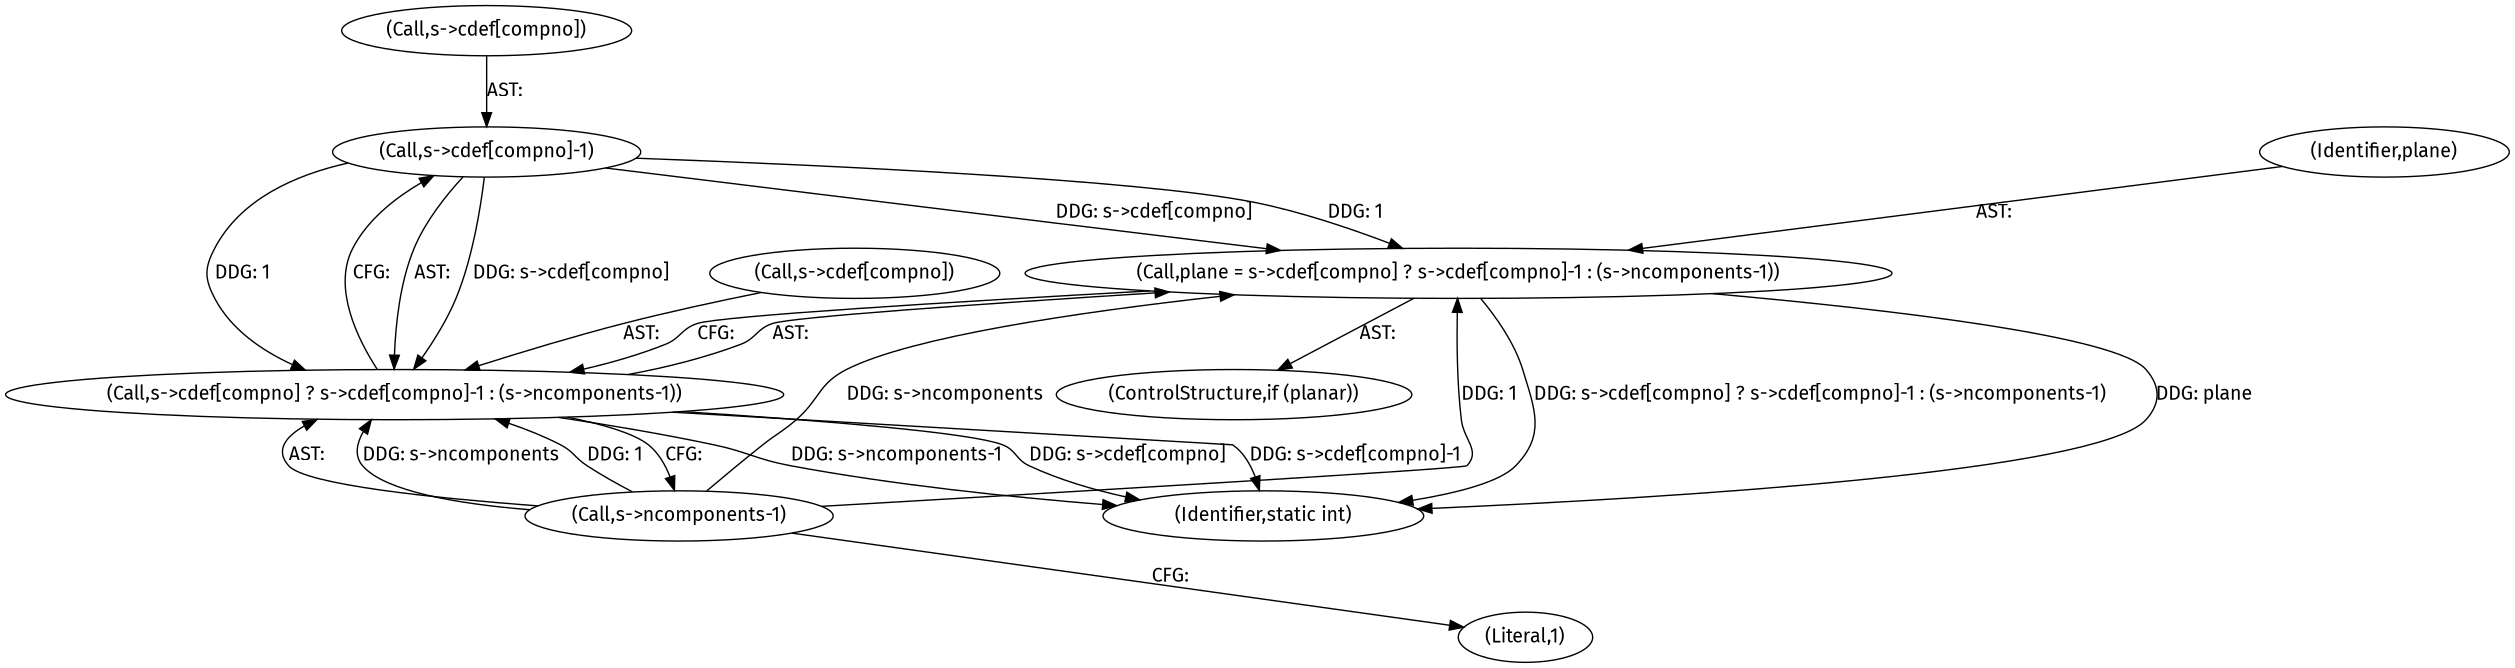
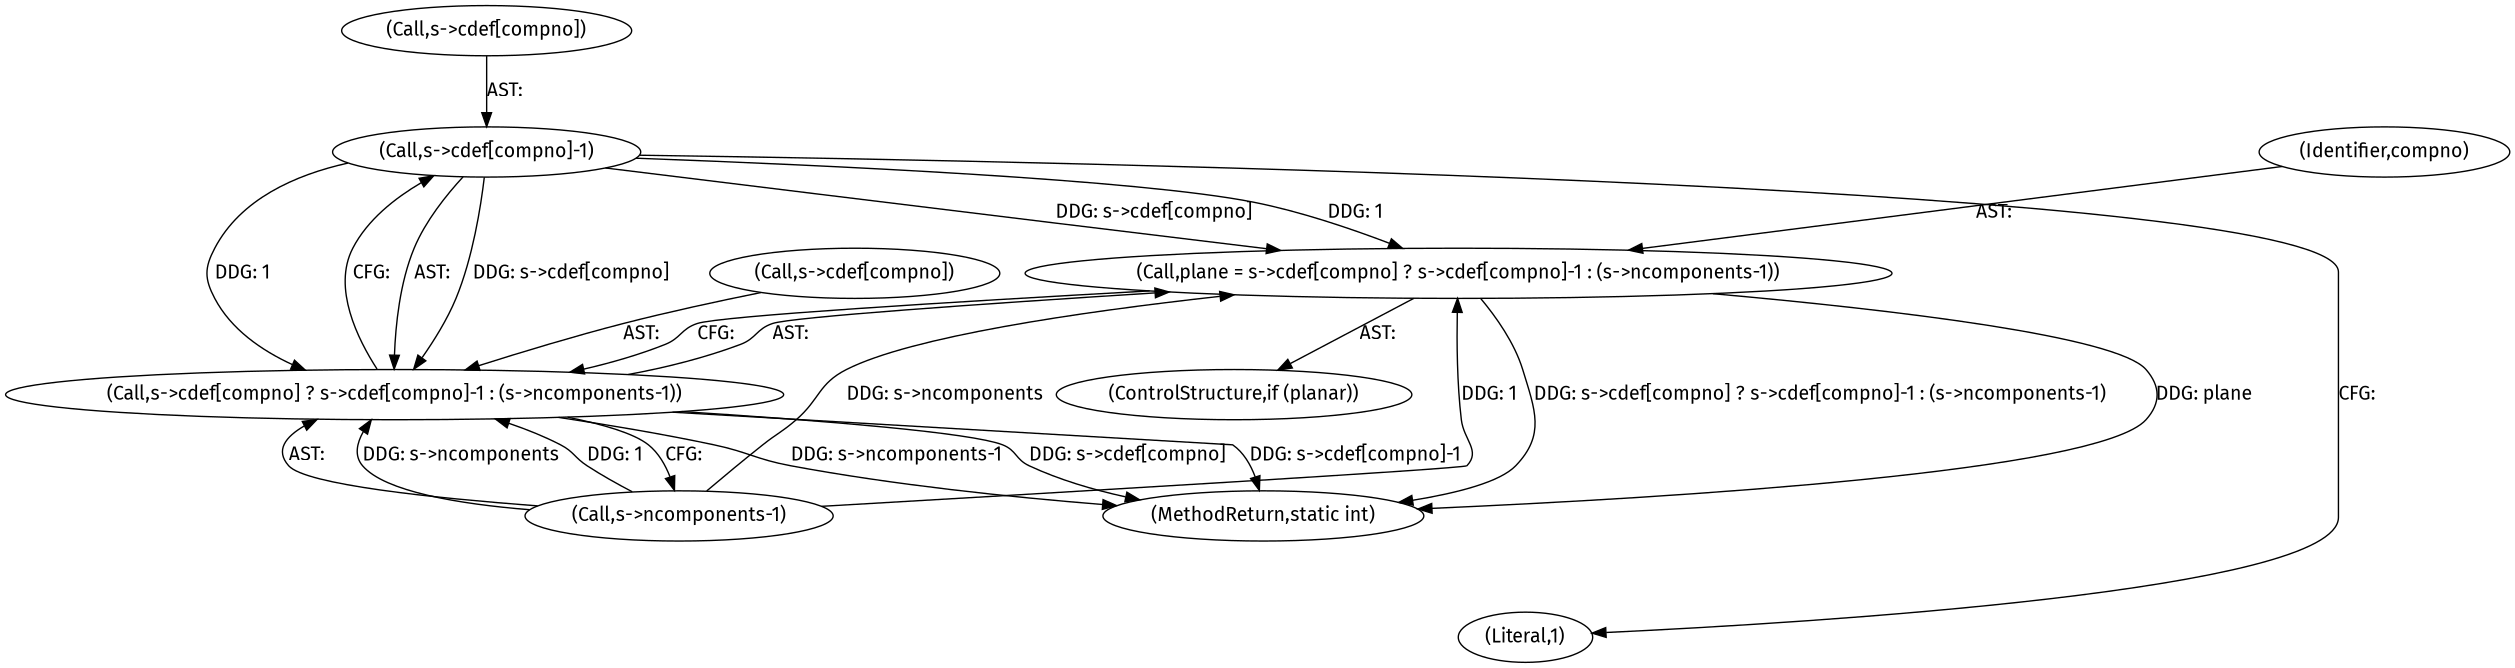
  digraph {
    fontname="Fira Sans"
    node [fontname="Fira Sans"]
    edge [fontname="Fira Sans"]
    n1 [label="(Call,s->cdef[compno]-1)"]
    n2 [label="(Call,plane = s->cdef[compno] ? s->cdef[compno]-1 : (s->ncomponents-1))"]
    n3 [label="(Call,s->cdef[compno] ? s->cdef[compno]-1 : (s->ncomponents-1))"]
    n4 [label="(Literal,1)"]
-   n5 [label="(Identifier,static int)"]
+   n5 [label="(MethodReturn,static int)"]
    n6 [label="(ControlStructure,if (planar))"]
    n7 [label="(Call,s->ncomponents-1)"]
    n8 [label="(Call,s->cdef[compno])"]
    n9 [label="(Call,s->cdef[compno])"]
-   n10 [label="(Identifier,plane)"]
+   n10 [label="(Identifier,compno)"]
    n1 -> n2 [label="DDG: s->cdef[compno]"]
    n1 -> n2 [label="DDG: 1"]
    n1 -> n3 [label="AST: "]
    n1 -> n3 [label="DDG: s->cdef[compno]"]
    n1 -> n3 [label="DDG: 1"]
-   n7 -> n4 [label="CFG: "]
+   n1 -> n4 [label="CFG: "]
    n2 -> n3 [label="CFG: "]
    n2 -> n5 [label="DDG: plane"]
    n2 -> n5 [label="DDG: s->cdef[compno] ? s->cdef[compno]-1 : (s->ncomponents-1)"]
    n2 -> n6 [label="AST: "]
    n3 -> n1 [label="CFG: "]
    n3 -> n2 [label="AST: "]
    n3 -> n5 [label="DDG: s->cdef[compno]-1"]
    n3 -> n5 [label="DDG: s->ncomponents-1"]
    n3 -> n5 [label="DDG: s->cdef[compno]"]
    n3 -> n7 [label="CFG: "]
    n7 -> n2 [label="DDG: s->ncomponents"]
    n7 -> n2 [label="DDG: 1"]
    n7 -> n3 [label="AST: "]
    n7 -> n3 [label="DDG: s->ncomponents"]
    n7 -> n3 [label="DDG: 1"]
    n8 -> n1 [label="AST: "]
    n9 -> n3 [label="AST: "]
    n10 -> n2 [label="AST: "]
  }
